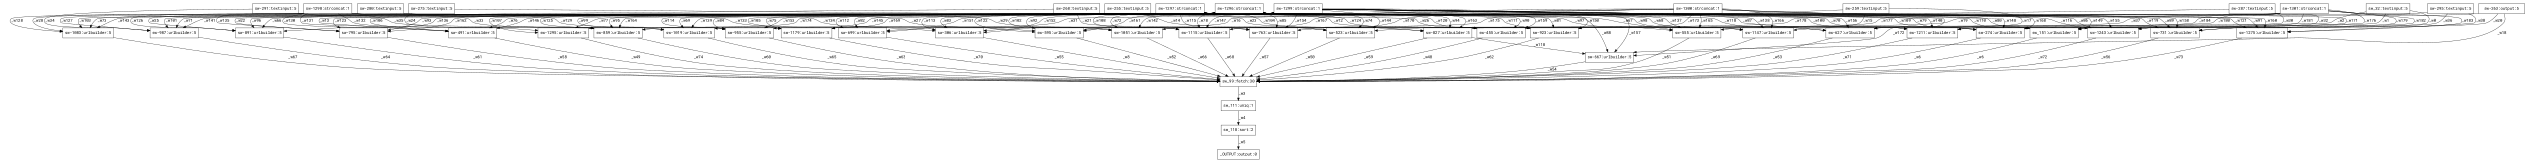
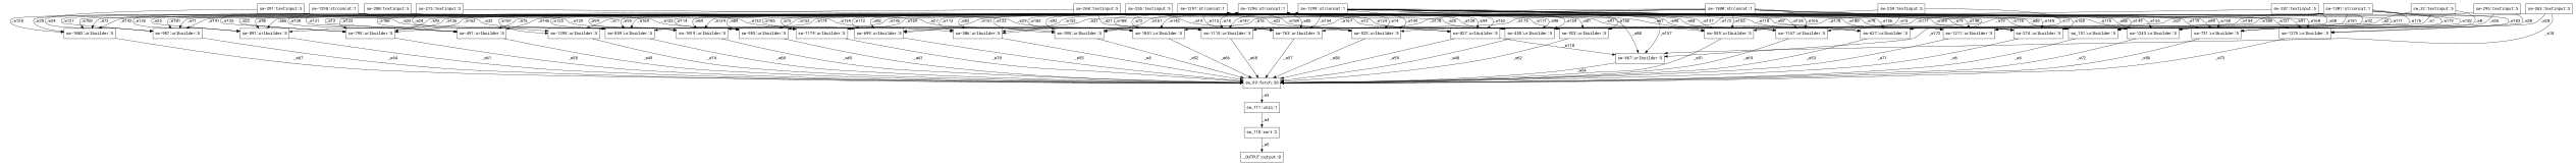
  digraph {
    fontname="Roboto Mono"
    node [fontname="Roboto Mono" shape=box]
    edge [fontname="Roboto Mono"]
    n1 [label="sw-280:textinput:5"]
    n2 [label="sw-1051:urlbuilder:5"]
    n3 [label="sw-1083:urlbuilder:5"]
    n4 [label="sw-1115:urlbuilder:5"]
    n5 [label="sw_99:fetch:30"]
    n6 [label="sw-291:textinput:5"]
    n7 [label="sw-1019:urlbuilder:5"]
    n8 [label="sw-987:urlbuilder:5"]
    n9 [label="sw-955:urlbuilder:5"]
    n10 [label="sw-891:urlbuilder:5"]
    n11 [label="sw_111:uniq:1"]
    n12 [label="sw-268:textinput:5"]
    n13 [label="sw-763:urlbuilder:5"]
    n14 [label="sw-795:urlbuilder:5"]
    n15 [label="sw-827:urlbuilder:5"]
    n16 [label="sw-667:urlbuilder:5"]
    n17 [label="sw_118:sort:2"]
    n18 [label="sw-255:textinput:5"]
    n19 [label="sw-523:urlbuilder:5"]
    n20 [label="sw-491:urlbuilder:5"]
    n21 [label="sw-455:urlbuilder:5"]
    n22 [label="sw-555:urlbuilder:5"]
    n23 [label="sw-1147:urlbuilder:5"]
    n24 [label="sw-1298:strconcat:1"]
    n25 [label="sw-1179:urlbuilder:5"]
    n26 [label="sw-1295:urlbuilder:5"]
    n27 [label="sw-699:urlbuilder:5"]
    n28 [label="sw-306:urlbuilder:5"]
    n29 [label="sw-595:urlbuilder:5"]
    n30 [label="sw-259:textinput:5"]
    n31 [label="sw-627:urlbuilder:5"]
    n32 [label="sw-1299:strconcat:1"]
    n33 [label="sw-1211:urlbuilder:5"]
    n34 [label="sw-274:urlbuilder:5"]
    n35 [label="sw_151:urlbuilder:5"]
    n36 [label="sw-923:urlbuilder:5"]
    n37 [label="sw-1243:urlbuilder:5"]
    n38 [label="sw-731:urlbuilder:5"]
    n39 [label="sw-1275:urlbuilder:5"]
    n40 [label="sw-859:urlbuilder:5"]
    n41 [label="sw-1297:strconcat:1"]
    n42 [label="_OUTPUT:output:0"]
    n43 [label="sw_32:textinput:5"]
    n44 [label="sw-287:textinput:5"]
    n45 [label="sw-1296:strconcat:1"]
    n46 [label="sw-295:textinput:5"]
    n47 [label="sw-1300:strconcat:1"]
-   n48 [label="sw-263:output:5"]
+   n48 [label="sw-263:textinput:5"]
    n49 [label="sw-275:textinput:5"]
    n50 [label="sw-1301:strconcat:1"]
    n1 -> n2 [label=_w27]
    n1 -> n3 [label=_w28]
    n1 -> n4 [label=_w29]
    n2 -> n5 [label=_w66]
    n3 -> n5 [label=_w67]
    n4 -> n5 [label=_w68]
    n5 -> n11 [label=_w3]
    n6 -> n7 [label=_w35]
    n6 -> n8 [label=_w34]
    n6 -> n9 [label=_w33]
    n7 -> n5 [label=_w65]
    n8 -> n5 [label=_w64]
    n9 -> n5 [label=_w63]
    n10 -> n5 [label=_w61]
    n11 -> n17 [label=_w4]
    n12 -> n13 [label=_w21]
    n12 -> n14 [label=_w22]
    n12 -> n15 [label=_w23]
    n13 -> n5 [label=_w57]
    n14 -> n5 [label=_w58]
    n15 -> n5 [label=_w59]
    n15 -> n16 [label=_w118]
    n16 -> n5 [label=_w54]
    n17 -> n42 [label=_w5]
    n18 -> n19 [label=_w14]
    n18 -> n20 [label=_w13]
    n18 -> n21 [label=_w12]
    n19 -> n5 [label=_w50]
    n20 -> n5 [label=_w49]
    n21 -> n5 [label=_w48]
    n22 -> n5 [label=_w51]
    n23 -> n5 [label=_w69]
    n24 -> n3 [label=_w128]
    n24 -> n8 [label=_w127]
    n24 -> n10 [label=_w126]
    n24 -> n14 [label=_w135]
    n24 -> n20 [label=_w130]
    n24 -> n25 [label=_w129]
    n24 -> n26 [label=_w131]
-   n24 -> n40 [label=_w132]
+   n24 -> n27 [label=_w132]
    n24 -> n28 [label=_w133]
    n24 -> n29 [label=_w134]
    n25 -> n5 [label=_w70]
    n26 -> n5 [label=_w74]
    n27 -> n5 [label=_w55]
    n28 -> n5 [label=_w8]
    n29 -> n5 [label=_w52]
    n30 -> n22 [label=_w15]
    n30 -> n29 [label=_w16]
    n30 -> n31 [label=_w17]
    n31 -> n5 [label=_w53]
    n32 -> n2 [label=_w142]
    n32 -> n3 [label=_w143]
    n32 -> n4 [label=_w147]
    n32 -> n7 [label=_w139]
    n32 -> n8 [label=_w141]
    n32 -> n9 [label=_w153]
    n32 -> n10 [label=_w136]
    n32 -> n13 [label=_w154]
    n32 -> n14 [label=_w162]
    n32 -> n15 [label=_w163]
    n32 -> n16 [label=_w157]
    n32 -> n19 [label=_w144]
    n32 -> n20 [label=_w146]
    n32 -> n21 [label=_w159]
    n32 -> n22 [label=_w137]
    n32 -> n23 [label=_w138]
    n32 -> n25 [label=_w145]
    n32 -> n27 [label=_w151]
    n32 -> n28 [label=_w152]
    n32 -> n29 [label=_w161]
    n32 -> n31 [label=_w156]
    n32 -> n33 [label=_w140]
    n32 -> n34 [label=_w148]
    n32 -> n35 [label=_w149]
    n32 -> n36 [label=_w150]
    n32 -> n37 [label=_w155]
    n32 -> n38 [label=_w158]
    n32 -> n39 [label=_w160]
    n32 -> n40 [label=_w164]
    n33 -> n5 [label=_w71]
    n34 -> n5 [label=_w6]
    n35 -> n5 [label=_w6]
    n36 -> n5 [label=_w62]
    n37 -> n5 [label=_w72]
    n38 -> n5 [label=_w56]
    n39 -> n5 [label=_w73]
    n40 -> n5 [label=_w60]
    n41 -> n2 [label=_w102]
    n41 -> n3 [label=_w103]
    n41 -> n4 [label=_w108]
    n41 -> n7 [label=_w99]
    n41 -> n8 [label=_w101]
    n41 -> n9 [label=_w114]
    n41 -> n10 [label=_w96]
    n41 -> n13 [label=_w115]
    n41 -> n14 [label=_w123]
    n41 -> n15 [label=_w124]
    n41 -> n19 [label=_w104]
    n41 -> n20 [label=_w106]
    n41 -> n21 [label=_w120]
    n41 -> n22 [label=_w97]
    n41 -> n23 [label=_w98]
    n41 -> n25 [label=_w105]
    n41 -> n26 [label=_w107]
    n41 -> n27 [label=_w112]
    n41 -> n28 [label=_w113]
    n41 -> n29 [label=_w122]
    n41 -> n31 [label=_w118]
    n41 -> n33 [label=_w100]
    n41 -> n34 [label=_w109]
    n41 -> n35 [label=_w110]
    n41 -> n36 [label=_w111]
    n41 -> n37 [label=_w116]
    n41 -> n38 [label=_w119]
    n41 -> n39 [label=_w121]
    n41 -> n40 [label=_w125]
    n43 -> n28 [label=_w2]
    n43 -> n34 [label=_w1]
    n43 -> n35 [label=_w0]
    n44 -> n23 [label=_w30]
    n44 -> n25 [label=_w31]
    n44 -> n33 [label=_w32]
    n45 -> n2 [label=_w72]
    n45 -> n3 [label=_w73]
    n45 -> n4 [label=_w78]
    n45 -> n7 [label=_w69]
    n45 -> n8 [label=_w71]
    n45 -> n9 [label=_w84]
    n45 -> n10 [label=_w66]
    n45 -> n13 [label=_w85]
    n45 -> n14 [label=_w93]
    n45 -> n15 [label=_w94]
    n45 -> n16 [label=_w88]
    n45 -> n19 [label=_w74]
    n45 -> n20 [label=_w76]
    n45 -> n21 [label=_w90]
    n45 -> n22 [label=_w67]
    n45 -> n23 [label=_w68]
    n45 -> n25 [label=_w75]
    n45 -> n26 [label=_w77]
    n45 -> n27 [label=_w82]
    n45 -> n28 [label=_w83]
    n45 -> n29 [label=_w92]
    n45 -> n31 [label=_w87]
    n45 -> n33 [label=_w70]
    n45 -> n34 [label=_w79]
    n45 -> n35 [label=_w80]
    n45 -> n36 [label=_w81]
    n45 -> n37 [label=_w86]
    n45 -> n38 [label=_w89]
    n45 -> n39 [label=_w91]
    n45 -> n40 [label=_w95]
    n46 -> n26 [label=_w37]
    n46 -> n37 [label=_w36]
    n46 -> n39 [label=_w38]
    n47 -> n2 [label=_w167]
    n47 -> n9 [label=_w169]
    n47 -> n13 [label=_w170]
    n47 -> n16 [label=_w172]
    n47 -> n21 [label=_w173]
    n47 -> n22 [label=_w165]
    n47 -> n23 [label=_w166]
    n47 -> n34 [label=_w168]
    n47 -> n37 [label=_w171]
    n47 -> n40 [label=_w174]
    n48 -> n16 [label=_w18]
    n48 -> n27 [label=_w19]
    n48 -> n38 [label=_w20]
    n49 -> n10 [label=_w25]
    n49 -> n36 [label=_w26]
    n49 -> n40 [label=_w24]
    n50 -> n4 [label=_w178]
    n50 -> n7 [label=_w175]
    n50 -> n15 [label=_w184]
    n50 -> n19 [label=_w177]
    n50 -> n31 [label=_w181]
    n50 -> n33 [label=_w176]
    n50 -> n35 [label=_w179]
    n50 -> n36 [label=_w180]
    n50 -> n38 [label=_w182]
    n50 -> n39 [label=_w183]
  }
